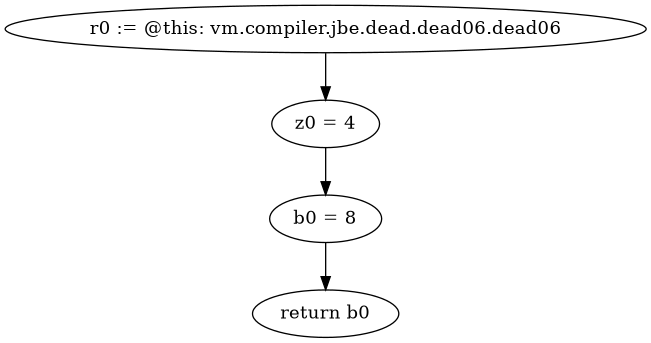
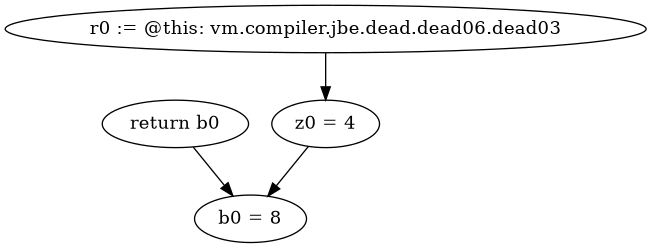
  digraph {
    n1 [label="z0 = 4"]
-   "r0 := @this: vm.compiler.jbe.dead.dead06.dead06"
+   "r0 := @this: vm.compiler.jbe.dead.dead06.dead06" [label="r0 := @this: vm.compiler.jbe.dead.dead06.dead03"]
    "b0 = 8"
    "return b0"
    n1 -> "b0 = 8"
    "r0 := @this: vm.compiler.jbe.dead.dead06.dead06" -> n1
-   "b0 = 8" -> "return b0"
+   "return b0" -> "b0 = 8"
  }
